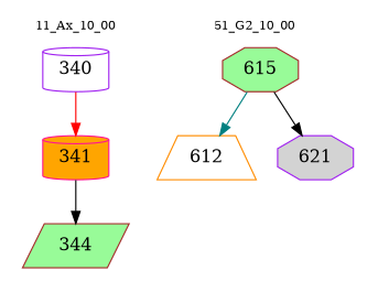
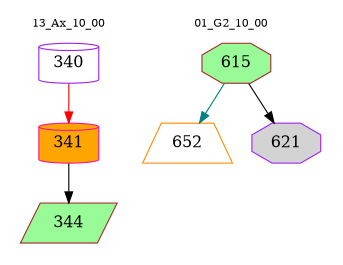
  digraph {
    node [color=purple fillcolor=white shape=cylinder style=filled]
    edge [color=black]
    n1 [color=deeppink fillcolor=orange label=341]
    n2 [label=340]
    n3 [color=brown fillcolor=palegreen label=344 shape=parallelogram]
    n4 [color=brown fillcolor=palegreen label=615 shape=octagon]
-   n5 [color=darkorange label=612 shape=trapezium]
+   n5 [color=darkorange label=652 shape=trapezium]
    n6 [fillcolor=lightgrey label=621 shape=octagon]
    subgraph cluster_1 {
      color=white
      fontsize=10
-     label="11_Ax_10_00"
+     label="13_Ax_10_00"
      n1
      n2
      n3
    }
    subgraph cluster_2 {
      color=white
      fontsize=10
-     label="51_G2_10_00"
+     label="01_G2_10_00"
      n4
      n5
      n6
    }
    n1 -> n3
    n2 -> n1 [color=red]
    n4 -> n5 [color=teal]
    n4 -> n6
  }
